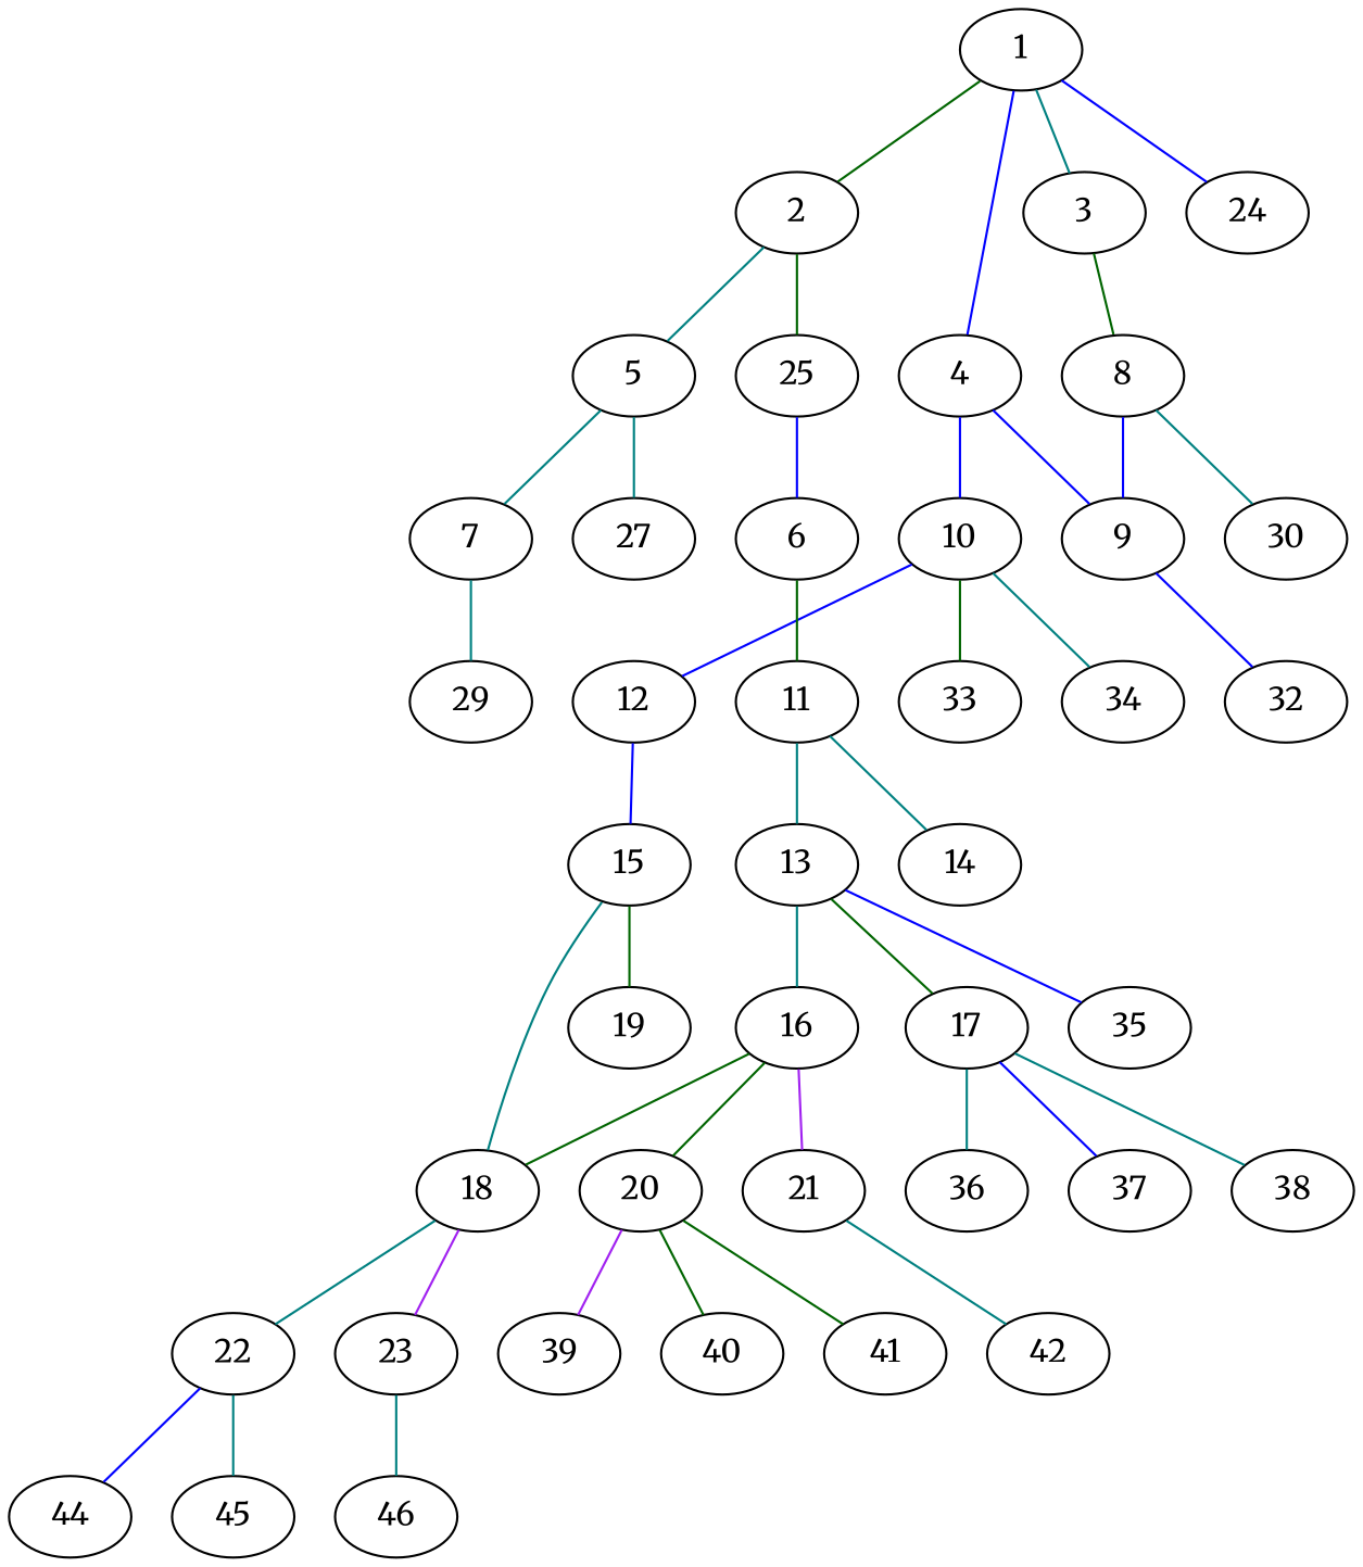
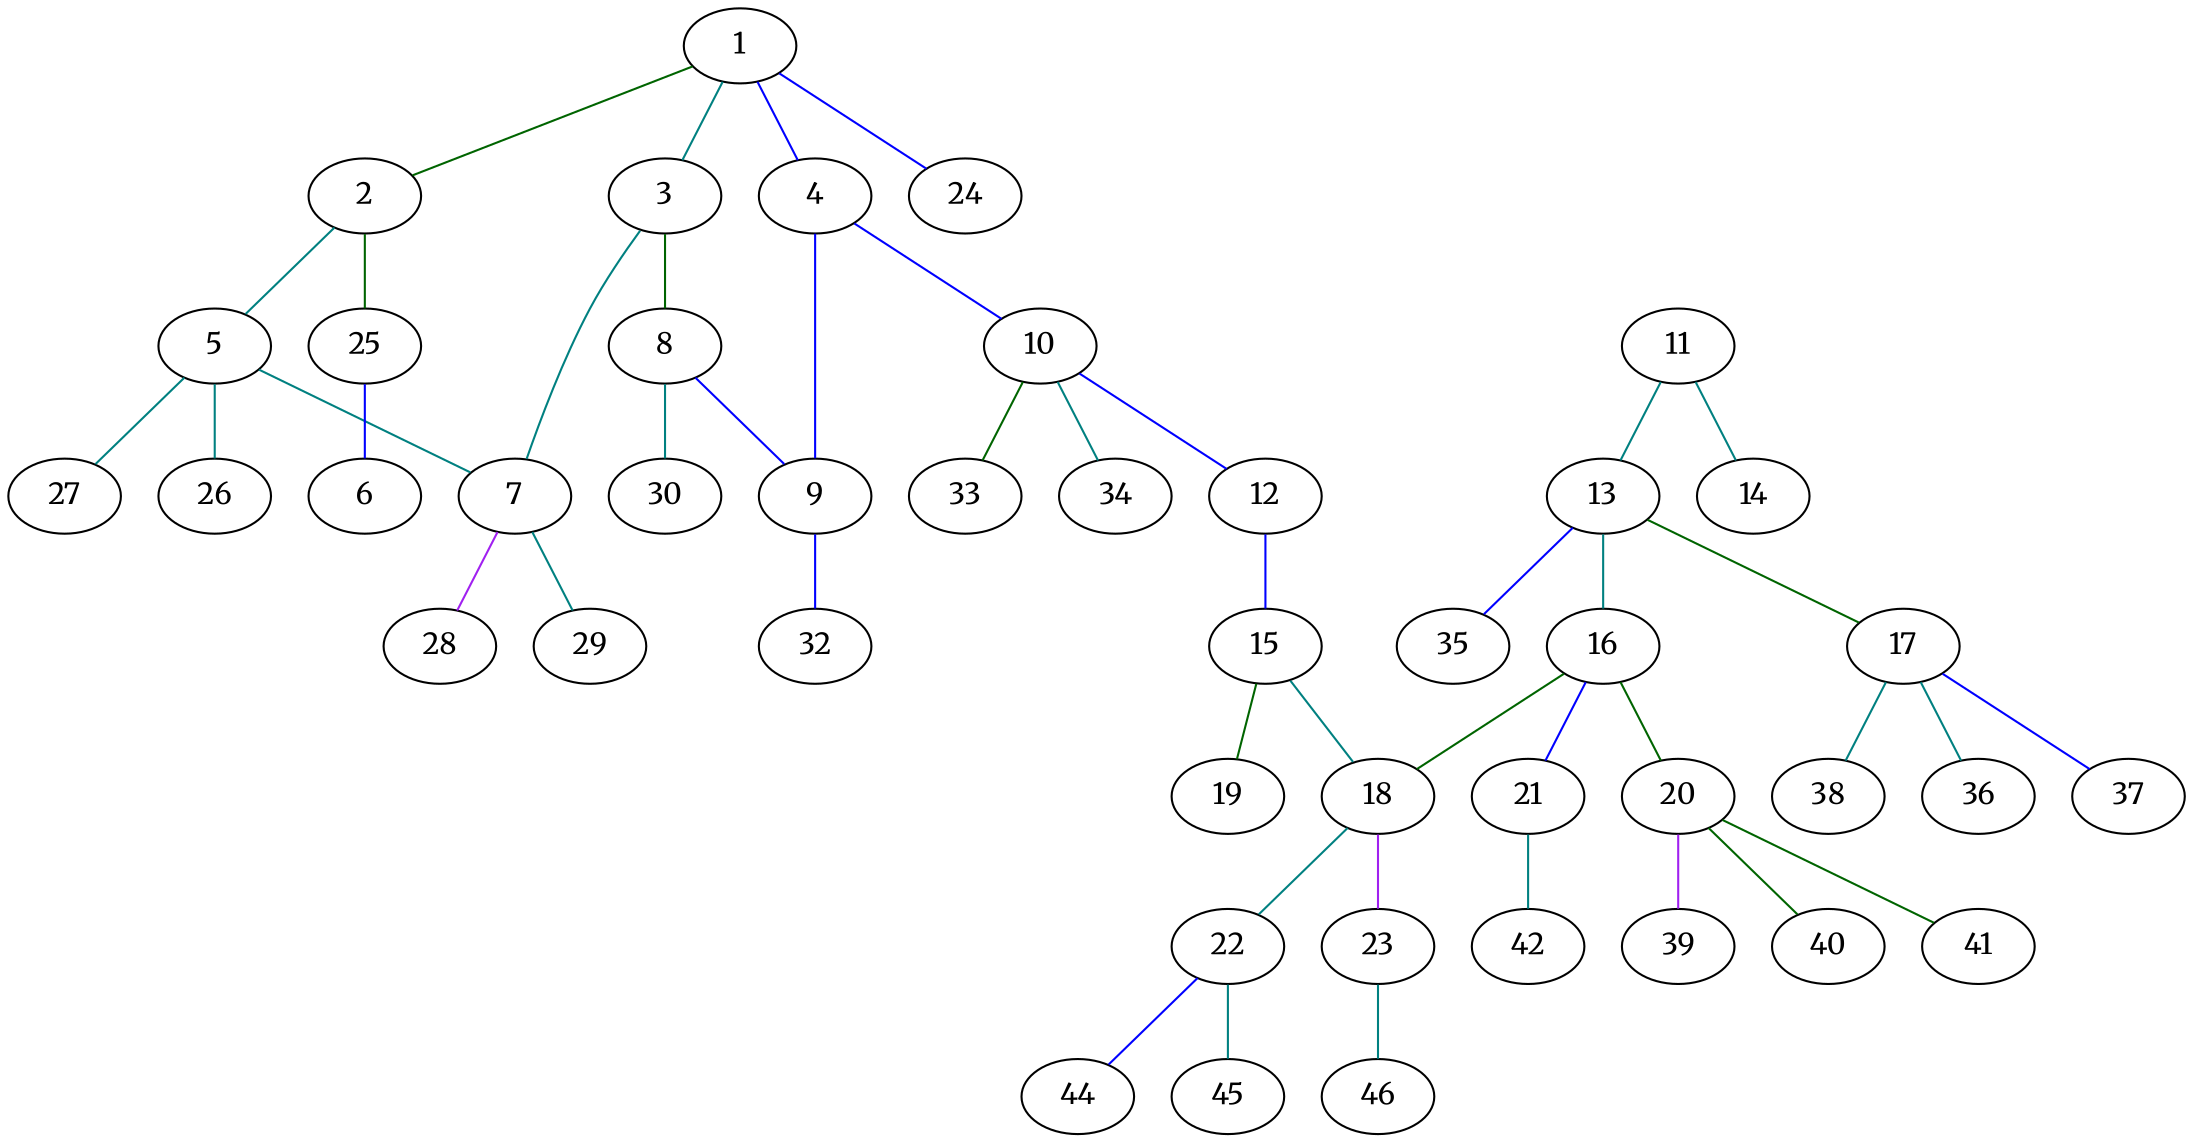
  graph {
    fontname=Merriweather
    node [chem=H fontname=Merriweather]
    edge [color=teal fontname=Merriweather valence=1]
    1 [chem=C]
    2 [chem=C]
    3 [chem=N]
    4 [chem=C]
    24
    5 [chem=C]
    25
    7 [chem=C]
    8 [chem=C]
    9 [chem=C]
    10 [chem=C]
+   26
    27
    6 [chem=O]
    11 [chem=C]
+   28
    29
    30
    32
    12 [chem=O]
    33
    34
    13 [chem=C]
    14 [chem=O]
    15 [chem=C]
    16 [chem=C]
    17 [chem=C]
    35
    18 [chem=C]
    19 [chem=O]
    20 [chem=C]
    21 [chem=O]
    36
    37
    38
    22 [chem=C]
    23 [chem=O]
    39
    40
    41
    42
    44
    45
    46
    1 -- 2 [color=darkgreen]
    1 -- 3
    1 -- 4 [color=blue]
    1 -- 24 [color=blue]
    2 -- 5
    2 -- 25 [color=darkgreen]
+   3 -- 7
    3 -- 8 [color=darkgreen]
    4 -- 9 [color=blue valence=2]
    4 -- 10 [color=blue]
    5 -- 7
+   5 -- 26
    5 -- 27
    25 -- 6 [color=blue]
+   7 -- 28 [color=purple]
    7 -- 29
    8 -- 9 [color=blue]
    8 -- 30
    9 -- 32 [color=blue]
    10 -- 12 [color=blue]
    10 -- 33 [color=darkgreen]
    10 -- 34
-   6 -- 11 [color=darkgreen]
    11 -- 13
    11 -- 14 [valence=2]
    12 -- 15 [color=blue]
    13 -- 16
    13 -- 17 [color=darkgreen]
    13 -- 35 [color=blue]
    15 -- 18
    15 -- 19 [color=darkgreen valence=2]
    16 -- 18 [color=darkgreen]
    16 -- 20 [color=darkgreen]
-   16 -- 21 [color=purple]
+   16 -- 21 [color=blue]
    17 -- 36
    17 -- 37 [color=blue]
    17 -- 38
    18 -- 22
    18 -- 23 [color=purple]
    20 -- 39 [color=purple]
    20 -- 40 [color=darkgreen]
    20 -- 41 [color=darkgreen]
    21 -- 42
    22 -- 44 [color=blue]
    22 -- 45
    23 -- 46
  }
